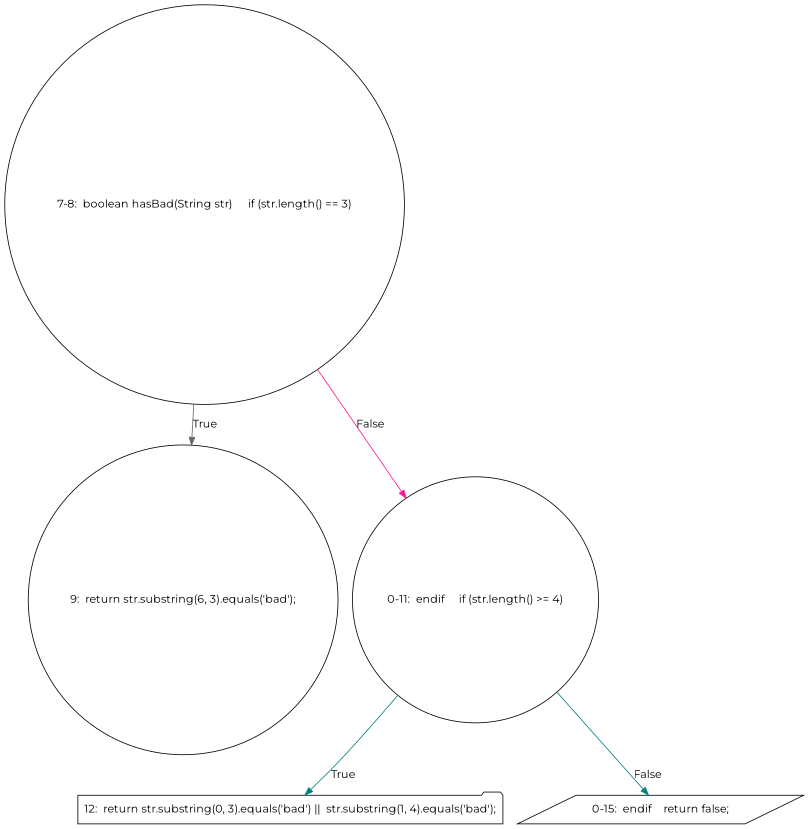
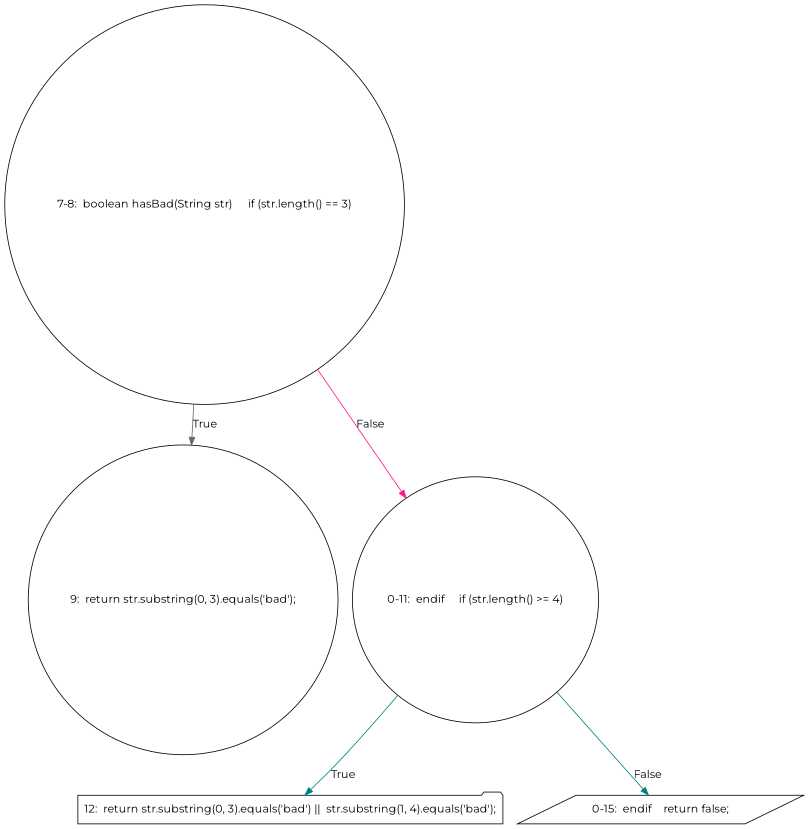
  digraph {
    fontname=Montserrat
    node [shape=circle fontname=Montserrat]
    edge [color=teal fontname=Montserrat]
    n1 [label="7-8:  boolean hasBad(String str)	if (str.length() == 3)"]
-   n2 [label="9:  return str.substring(6, 3).equals('bad');"]
+   n2 [label="9:  return str.substring(0, 3).equals('bad');"]
    n3 [label="0-11:  endif	if (str.length() >= 4)"]
    n4 [label="12:  return str.substring(0, 3).equals('bad') ||  str.substring(1, 4).equals('bad');" shape=folder]
    n5 [label="0-15:  endif	return false;" shape=parallelogram]
    n1 -> n2 [label=True color=gray40]
    n1 -> n3 [label=False color=deeppink]
    n3 -> n4 [label=True]
    n3 -> n5 [label=False]
  }
